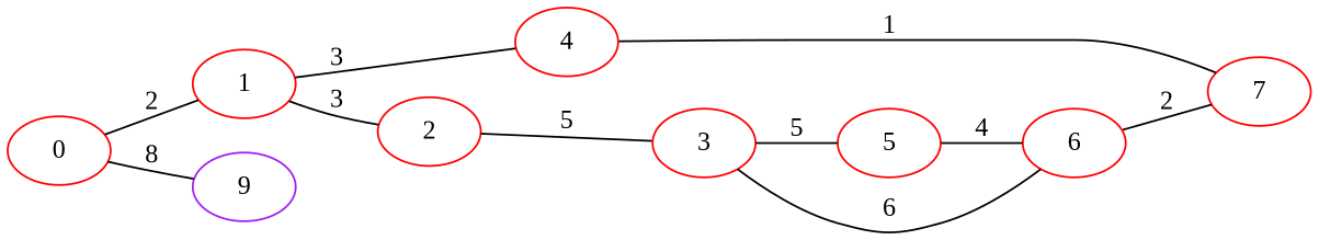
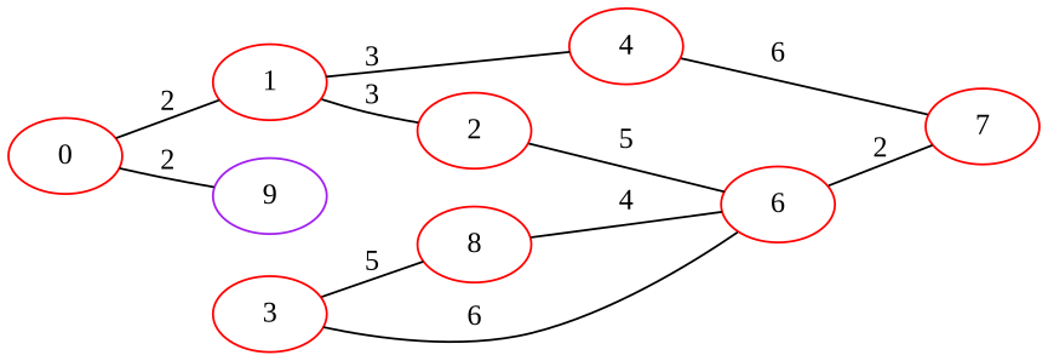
  graph {
    fontname="Liberation Serif"
    rankdir=LR
    node [color=red fontname="Liberation Serif" weight=1]
    edge [fontname="Liberation Serif"]
    0
    1
    n3 [color=purple label=9 weight=4]
    4
    2
    7
    3
-   5
+   5 [label=8]
    6
    0 -- 1 [label=2]
-   0 -- n3 [label=8]
+   0 -- n3 [label=2]
    1 -- 4 [label=3]
    1 -- 2 [label=3]
-   4 -- 7 [label=1]
-   2 -- 3 [label=5]
+   4 -- 7 [label=6]
+   2 -- 6 [label=5]
    3 -- 5 [label=5]
    3 -- 6 [label=6]
    5 -- 6 [label=4]
    6 -- 7 [label=2]
  }
